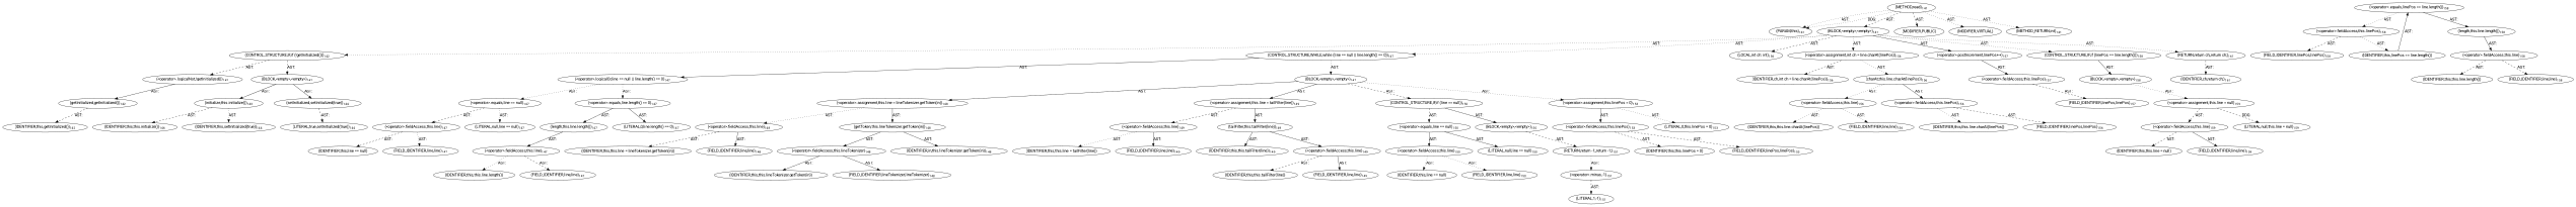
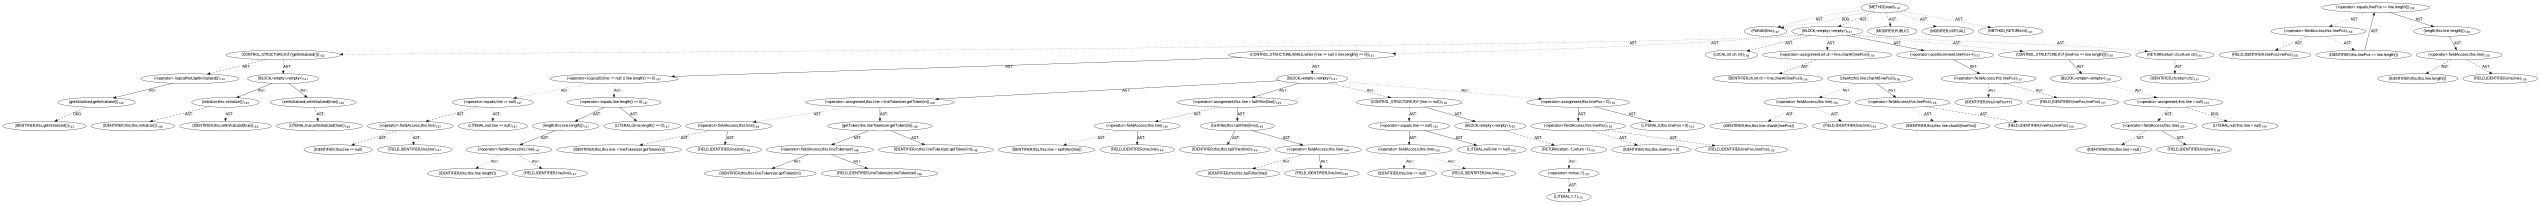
  digraph {
    fontname=Roboto
    node [fontname=Roboto]
    edge [fontname=Roboto style=solid]
    n1 [label=<(METHOD,read)<SUB>141</SUB>>]
    n2 [label=<(PARAM,this)<SUB>141</SUB>>]
    n3 [label=<(BLOCK,&lt;empty&gt;,&lt;empty&gt;)<SUB>141</SUB>>]
    n4 [label=<(MODIFIER,PUBLIC)>]
    n5 [label=<(MODIFIER,VIRTUAL)>]
    n6 [label=<(METHOD_RETURN,int)<SUB>141</SUB>>]
    n7 [label=<(CONTROL_STRUCTURE,IF,if (!getInitialized()))<SUB>142</SUB>>]
    n8 [label=<(CONTROL_STRUCTURE,WHILE,while (line == null || line.length() == 0))<SUB>147</SUB>>]
    n9 [label=<(LOCAL,int ch: int)<SUB>156</SUB>>]
    n10 [label=<(&lt;operator&gt;.assignment,int ch = line.charAt(linePos))<SUB>156</SUB>>]
    n11 [label=<(&lt;operator&gt;.postIncrement,linePos++)<SUB>157</SUB>>]
    n12 [label=<(CONTROL_STRUCTURE,IF,if (linePos == line.length()))<SUB>158</SUB>>]
    n13 [label=<(RETURN,return ch;,return ch;)<SUB>161</SUB>>]
    n14 [label=<(&lt;operator&gt;.logicalNot,!getInitialized())<SUB>142</SUB>>]
    n15 [label=<(BLOCK,&lt;empty&gt;,&lt;empty&gt;)<SUB>142</SUB>>]
    n16 [label=<(&lt;operator&gt;.logicalOr,line == null || line.length() == 0)<SUB>147</SUB>>]
    n17 [label=<(BLOCK,&lt;empty&gt;,&lt;empty&gt;)<SUB>147</SUB>>]
    n18 [label=<(IDENTIFIER,ch,int ch = line.charAt(linePos))<SUB>156</SUB>>]
    n19 [label=<(charAt,this.line.charAt(linePos))<SUB>156</SUB>>]
    n20 [label=<(&lt;operator&gt;.fieldAccess,this.linePos)<SUB>157</SUB>>]
    n21 [label=<(BLOCK,&lt;empty&gt;,&lt;empty&gt;)<SUB>158</SUB>>]
    n22 [label=<(IDENTIFIER,ch,return ch;)<SUB>161</SUB>>]
    n23 [label=<(getInitialized,getInitialized())<SUB>142</SUB>>]
    n24 [label=<(initialize,this.initialize())<SUB>143</SUB>>]
    n25 [label=<(setInitialized,setInitialized(true))<SUB>144</SUB>>]
    n26 [label=<(IDENTIFIER,this,getInitialized())<SUB>142</SUB>>]
    n27 [label=<(IDENTIFIER,this,this.initialize())<SUB>146</SUB>>]
    n28 [label=<(IDENTIFIER,this,setInitialized(true))<SUB>144</SUB>>]
    n29 [label=<(LITERAL,true,setInitialized(true))<SUB>144</SUB>>]
    n30 [label=<(&lt;operator&gt;.equals,line == null)<SUB>147</SUB>>]
    n31 [label=<(&lt;operator&gt;.equals,line.length() == 0)<SUB>147</SUB>>]
    n32 [label=<(&lt;operator&gt;.assignment,this.line = lineTokenizer.getToken(in))<SUB>148</SUB>>]
    n33 [label=<(&lt;operator&gt;.assignment,this.line = tailFilter(line))<SUB>149</SUB>>]
    n34 [label=<(CONTROL_STRUCTURE,IF,if (line == null))<SUB>150</SUB>>]
    n35 [label=<(&lt;operator&gt;.assignment,this.linePos = 0)<SUB>153</SUB>>]
    n36 [label=<(&lt;operator&gt;.fieldAccess,this.line)<SUB>147</SUB>>]
    n37 [label=<(LITERAL,null,line == null)<SUB>147</SUB>>]
    n38 [label=<(length,this.line.length())<SUB>147</SUB>>]
    n39 [label=<(LITERAL,0,line.length() == 0)<SUB>147</SUB>>]
    n40 [label=<(IDENTIFIER,this,line == null)>]
    n41 [label=<(FIELD_IDENTIFIER,line,line)<SUB>147</SUB>>]
    n42 [label=<(&lt;operator&gt;.fieldAccess,this.line)<SUB>147</SUB>>]
    n43 [label=<(IDENTIFIER,this,this.line.length())>]
    n44 [label=<(FIELD_IDENTIFIER,line,line)<SUB>147</SUB>>]
    n45 [label=<(&lt;operator&gt;.fieldAccess,this.line)<SUB>148</SUB>>]
    n46 [label=<(getToken,this.lineTokenizer.getToken(in))<SUB>148</SUB>>]
    n47 [label=<(&lt;operator&gt;.fieldAccess,this.line)<SUB>149</SUB>>]
    n48 [label=<(tailFilter,this.tailFilter(line))<SUB>149</SUB>>]
    n49 [label=<(&lt;operator&gt;.equals,line == null)<SUB>150</SUB>>]
    n50 [label=<(BLOCK,&lt;empty&gt;,&lt;empty&gt;)<SUB>150</SUB>>]
    n51 [label=<(&lt;operator&gt;.fieldAccess,this.linePos)<SUB>153</SUB>>]
    n52 [label=<(LITERAL,0,this.linePos = 0)<SUB>153</SUB>>]
    n53 [label=<(IDENTIFIER,this,this.line = lineTokenizer.getToken(in))>]
    n54 [label=<(FIELD_IDENTIFIER,line,line)<SUB>148</SUB>>]
    n55 [label=<(&lt;operator&gt;.fieldAccess,this.lineTokenizer)<SUB>148</SUB>>]
    n56 [label=<(IDENTIFIER,in,this.lineTokenizer.getToken(in))<SUB>148</SUB>>]
    n57 [label=<(IDENTIFIER,this,this.lineTokenizer.getToken(in))>]
    n58 [label=<(FIELD_IDENTIFIER,lineTokenizer,lineTokenizer)<SUB>148</SUB>>]
    n59 [label=<(IDENTIFIER,this,this.line = tailFilter(line))>]
    n60 [label=<(FIELD_IDENTIFIER,line,line)<SUB>149</SUB>>]
    n61 [label=<(IDENTIFIER,this,this.tailFilter(line))<SUB>149</SUB>>]
    n62 [label=<(&lt;operator&gt;.fieldAccess,this.line)<SUB>149</SUB>>]
    n63 [label=<(IDENTIFIER,this,this.tailFilter(line))>]
    n64 [label=<(FIELD_IDENTIFIER,line,line)<SUB>149</SUB>>]
    n65 [label=<(&lt;operator&gt;.fieldAccess,this.line)<SUB>150</SUB>>]
    n66 [label=<(LITERAL,null,line == null)<SUB>150</SUB>>]
    n67 [label=<(RETURN,return -1;,return -1;)<SUB>151</SUB>>]
    n68 [label=<(IDENTIFIER,this,line == null)>]
    n69 [label=<(FIELD_IDENTIFIER,line,line)<SUB>150</SUB>>]
    n70 [label=<(&lt;operator&gt;.minus,-1)<SUB>151</SUB>>]
    n71 [label=<(LITERAL,1,-1)<SUB>151</SUB>>]
    n72 [label=<(IDENTIFIER,this,this.linePos = 0)>]
    n73 [label=<(FIELD_IDENTIFIER,linePos,linePos)<SUB>153</SUB>>]
    n74 [label=<(&lt;operator&gt;.fieldAccess,this.line)<SUB>156</SUB>>]
    n75 [label=<(&lt;operator&gt;.fieldAccess,this.linePos)<SUB>156</SUB>>]
    n76 [label=<(IDENTIFIER,this,this.line.charAt(linePos))>]
    n77 [label=<(FIELD_IDENTIFIER,line,line)<SUB>156</SUB>>]
    n78 [label=<(IDENTIFIER,this,this.line.charAt(linePos))>]
    n79 [label=<(FIELD_IDENTIFIER,linePos,linePos)<SUB>156</SUB>>]
+   n80 [label=<(IDENTIFIER,this,linePos++)>]
    n81 [label=<(FIELD_IDENTIFIER,linePos,linePos)<SUB>157</SUB>>]
    n82 [label=<(&lt;operator&gt;.equals,linePos == line.length())<SUB>158</SUB>>]
    n83 [label=<(&lt;operator&gt;.fieldAccess,this.linePos)<SUB>158</SUB>>]
    n84 [label=<(length,this.line.length())<SUB>158</SUB>>]
    n85 [label=<(&lt;operator&gt;.assignment,this.line = null)<SUB>159</SUB>>]
    n86 [label=<(IDENTIFIER,this,linePos == line.length())>]
    n87 [label=<(FIELD_IDENTIFIER,linePos,linePos)<SUB>158</SUB>>]
    n88 [label=<(&lt;operator&gt;.fieldAccess,this.line)<SUB>158</SUB>>]
    n89 [label=<(IDENTIFIER,this,this.line.length())>]
    n90 [label=<(FIELD_IDENTIFIER,line,line)<SUB>158</SUB>>]
    n91 [label=<(&lt;operator&gt;.fieldAccess,this.line)<SUB>159</SUB>>]
    n92 [label=<(LITERAL,null,this.line = null)<SUB>159</SUB>>]
    n93 [label=<(IDENTIFIER,this,this.line = null)>]
    n94 [label=<(FIELD_IDENTIFIER,line,line)<SUB>159</SUB>>]
    n1 -> n2 [label="AST: " style=dotted]
    n1 -> n2 [label="DDG: " style=dotted]
    n1 -> n3 [label="AST: " style=dashed]
    n1 -> n4 [label="AST: " style=dashed]
    n1 -> n5 [label="AST: " style=dotted]
    n1 -> n6 [label="AST: " style=dotted]
    n3 -> n7 [label="AST: " style=dotted]
    n3 -> n8 [label="AST: " style=dotted]
    n3 -> n9 [label="AST: " style=dashed]
    n3 -> n10 [label="AST: " style=dotted]
    n3 -> n11 [label="AST: "]
    n3 -> n12 [label="AST: " style=dotted]
    n3 -> n13 [label="AST: " style=dotted]
    n7 -> n14 [label="AST: " style=dashed]
    n7 -> n15 [label="AST: " style=dashed]
    n8 -> n16 [label="AST: "]
    n8 -> n17 [label="AST: " style=dotted]
    n10 -> n18 [label="AST: " style=dashed]
-   n10 -> n19 [label="AST: " style=dotted]
    n11 -> n20 [label="AST: "]
    n12 -> n21 [label="AST: "]
    n13 -> n22 [label="AST: " style=dashed]
    n14 -> n23 [label="AST: "]
    n15 -> n24 [label="AST: "]
    n15 -> n25 [label="AST: "]
    n16 -> n30 [label="AST: " style=dotted]
    n16 -> n31 [label="AST: " style=dotted]
    n17 -> n32 [label="AST: "]
    n17 -> n33 [label="AST: "]
    n17 -> n34 [label="AST: " style=dashed]
    n17 -> n35 [label="AST: " style=dotted]
    n19 -> n74 [label="AST: " style=dotted]
    n19 -> n75 [label="AST: "]
+   n20 -> n80 [label="AST: " style=dashed]
    n20 -> n81 [label="AST: " style=dashed]
    n21 -> n85 [label="AST: " style=dotted]
-   n23 -> n26 [label="AST: " style=dashed]
+   n23 -> n26 [label="DDG: " style=dashed]
    n24 -> n27 [label="AST: " style=dashed]
    n24 -> n28 [label="AST: " style=dotted]
    n25 -> n29 [label="AST: " style=dashed]
    n30 -> n36 [label="AST: " style=dashed]
    n30 -> n37 [label="AST: " style=dotted]
    n31 -> n38 [label="AST: "]
    n31 -> n39 [label="AST: "]
    n32 -> n45 [label="AST: " style=dotted]
    n32 -> n46 [label="AST: "]
    n33 -> n47 [label="AST: " style=dashed]
    n33 -> n48 [label="AST: "]
    n34 -> n49 [label="AST: " style=dashed]
    n34 -> n50 [label="AST: "]
    n35 -> n51 [label="AST: "]
-   n35 -> n52 [label="AST: " style=dotted]
+   n35 -> n52 [label="AST: "]
    n36 -> n40 [label="AST: " style=dashed]
    n36 -> n41 [label="AST: " style=dotted]
    n38 -> n42 [label="AST: "]
    n42 -> n43 [label="AST: " style=dotted]
    n42 -> n44 [label="AST: " style=dashed]
    n45 -> n53 [label="AST: " style=dashed]
    n45 -> n54 [label="AST: "]
    n46 -> n55 [label="AST: "]
    n46 -> n56 [label="AST: "]
    n47 -> n59 [label="AST: " style=dotted]
    n47 -> n60 [label="AST: "]
    n48 -> n61 [label="AST: "]
    n48 -> n62 [label="AST: "]
    n49 -> n65 [label="AST: "]
    n49 -> n66 [label="AST: "]
    n50 -> n67 [label="AST: " style=dashed]
    n51 -> n72 [label="AST: " style=dashed]
    n51 -> n73 [label="AST: " style=dashed]
    n55 -> n57 [label="AST: "]
    n55 -> n58 [label="AST: "]
    n62 -> n63 [label="AST: " style=dashed]
    n62 -> n64 [label="AST: "]
    n65 -> n68 [label="AST: " style=dotted]
    n65 -> n69 [label="AST: " style=dotted]
    n67 -> n70 [label="AST: " style=dotted]
    n70 -> n71 [label="AST: " style=dashed]
    n74 -> n76 [label="AST: " style=dotted]
    n74 -> n77 [label="AST: " style=dotted]
    n75 -> n78 [label="AST: " style=dotted]
    n75 -> n79 [label="AST: " style=dashed]
    n82 -> n83 [label="AST: " style=dotted]
    n82 -> n84 [label="AST: "]
    n83 -> n86 [label="AST: " style=dotted]
    n83 -> n87 [label="AST: " style=dashed]
    n84 -> n88 [label="AST: "]
    n85 -> n91 [label="AST: " style=dashed]
    n85 -> n92 [label="DDG: " style=dashed]
    n86 -> n82 [label="AST: "]
    n88 -> n89 [label="AST: " style=dashed]
    n88 -> n90 [label="AST: " style=dashed]
    n91 -> n93 [label="AST: " style=dashed]
    n91 -> n94 [label="AST: "]
  }
